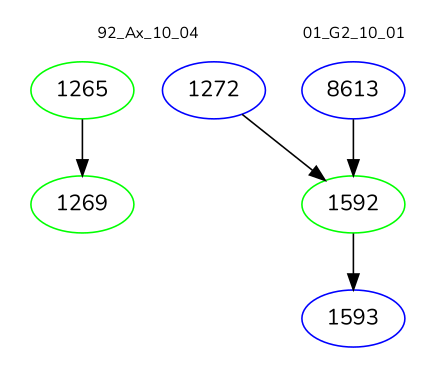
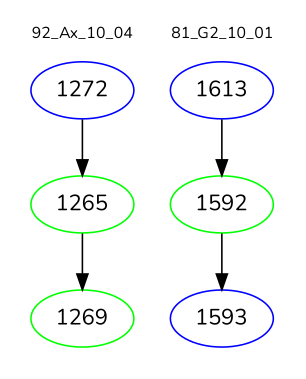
  digraph {
    fontname=Nunito
    node [color=blue fontname=Nunito]
    edge [color=black fontname=Nunito]
    n1 [label=1272]
    n2 [color=green label=1265]
    n3 [color=green label=1269]
-   n4 [label=8613]
+   n4 [label=1613]
    n5 [color=green label=1592]
    n6 [label=1593]
    subgraph cluster_1 {
      color=white
      fontsize=10
      label="92_Ax_10_04"
      n1
      n2
      n3
    }
    subgraph cluster_2 {
      color=white
      fontsize=10
-     label="01_G2_10_01"
+     label="81_G2_10_01"
      n4
      n5
      n6
    }
-   n1 -> n5
+   n1 -> n2
    n2 -> n3
    n4 -> n5
    n5 -> n6
  }
